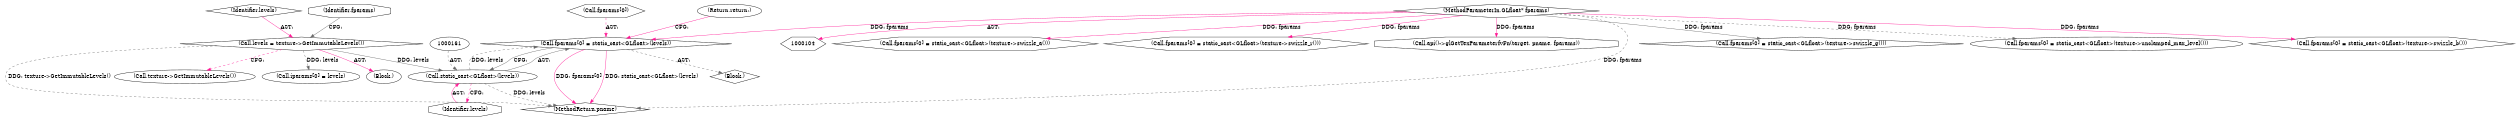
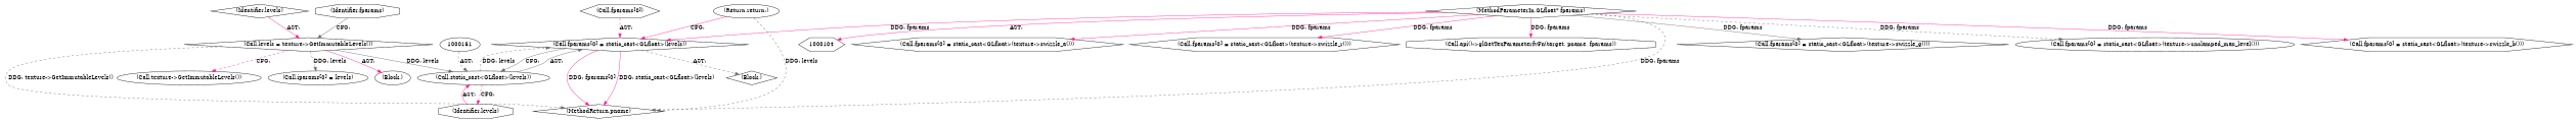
  digraph {
    node [shape=diamond]
    edge [color=deeppink style=solid]
    n1 [label="(Call,fparams[0] = static_cast<GLfloat>(levels))"]
    n2 [label="(Call,static_cast<GLfloat>(levels))" shape=ellipse]
    n3 [label="(Block,)"]
    n4 [label="(MethodReturn,pname)"]
    n5 [label="(Identifier,levels)" shape=octagon]
    n6 [label="(Call,levels = texture->GetImmutableLevels())"]
    n7 [label="(Block,)" shape=ellipse]
    n8 [label="(Call,texture->GetImmutableLevels())" shape=ellipse]
    n9 [label="(Call,iparams[0] = levels)" shape=ellipse]
    n10 [label="(MethodParameterIn,GLfloat* fparams)"]
    n11 [label="(Call,fparams[0] = static_cast<GLfloat>(texture->swizzle_a()))" shape=hexagon]
    n12 [label="(Call,fparams[0] = static_cast<GLfloat>(texture->swizzle_r()))" shape=hexagon]
    n13 [label="(Call,api()->glGetTexParameterfvFn(target, pname, fparams))" shape=octagon]
    n14 [label="(Call,fparams[0] = static_cast<GLfloat>(texture->swizzle_g()))"]
    n15 [label="(Call,fparams[0] = static_cast<GLfloat>(texture->unclamped_max_level()))" shape=ellipse]
    n16 [label="(Call,fparams[0] = static_cast<GLfloat>(texture->swizzle_b()))" shape=hexagon]
    1000104 [shape=hexagon]
    n18 [label="(Identifier,fparams)" shape=octagon]
    n19 [label="(Return,return;)" shape=ellipse]
    n20 [label="(Identifier,levels)"]
    n21 [label="(Call,fparams[0])" shape=hexagon]
    1000161 [shape=ellipse]
    n1 -> n2 [color=gray40 label="CFG: "]
    n1 -> n3 [color=gray40 label="AST: " style=dashed]
    n1 -> n4 [label="DDG: fparams[0]"]
    n1 -> n4 [label="DDG: static_cast<GLfloat>(levels)"]
    n2 -> n1 [color=gray40 label="AST: "]
    n2 -> n1 [color=gray40 label="DDG: levels" style=dashed]
-   n2 -> n4 [color=gray40 label="DDG: levels" style=dashed]
+   n19 -> n4 [color=gray40 label="DDG: levels" style=dashed]
    n2 -> n5 [label="CFG: " style=dashed]
    n5 -> n2 [label="AST: "]
    n6 -> n2 [color=gray40 label="DDG: levels"]
    n6 -> n4 [color=gray40 label="DDG: texture->GetImmutableLevels()" style=dashed]
    n6 -> n7 [label="AST: "]
    n6 -> n8 [label="CFG: " style=dashed]
    n6 -> n9 [color=gray40 label="DDG: levels" style=dashed]
    n10 -> n1 [label="DDG: fparams"]
    n10 -> n4 [color=gray40 label="DDG: fparams" style=dashed]
    n10 -> n11 [label="DDG: fparams"]
    n10 -> n12 [label="DDG: fparams"]
    n10 -> n13 [label="DDG: fparams"]
    n10 -> n14 [color=gray40 label="DDG: fparams"]
    n10 -> n15 [color=gray40 label="DDG: fparams" style=dashed]
    n10 -> n16 [label="DDG: fparams"]
    n10 -> 1000104 [label="AST: "]
    n18 -> n6 [color=gray40 label="CFG: "]
    n19 -> n1 [label="CFG: "]
    n20 -> n6 [label="AST: "]
    n21 -> n1 [label="AST: " style=dashed]
    1000161 -> n2 [color=gray40 label="AST: " style=dashed]
  }
